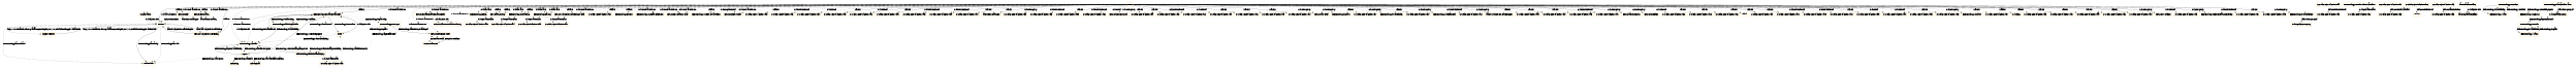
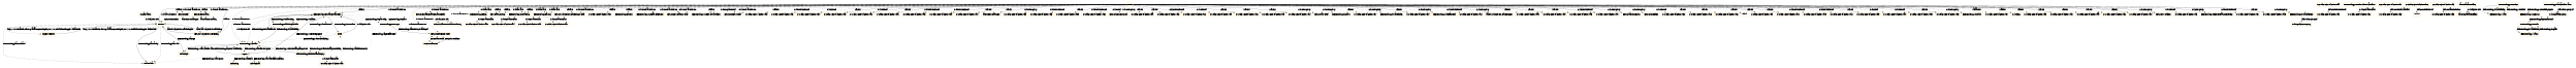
  digraph {
    rankdir=TB
    node [color=orange shape=rectangle]
    edge [style=dotted]
    "HASIO:Personality"
    ":Person"
    "HASIO:Subjective_Well_Being"
    "objectrole:Role"
    "xsd:boolean"
+   "xsd:integer"
    "c7c19f6:163e7946898:-7ff4"
    "c7c19f6:163e7946898:-7ff0"
    "FHNOntology1:NeedsWithoutSatisfiers"
    "c7c19f6:163e7946898:-7fe2"
    "c7c19f6:163e7946898:-7fe9"
    "c7c19f6:163e7946898:-7fe6"
    "FHNOntology:Destroyer"
    "FHNOntology:Fundamental_Need"
    "HASIO:Influence_Model"
    ":Role"
    "FHNOntology:InhibitingSatisfier"
    ":Agent"
    "FHNOntology:Satisfier"
    "HASIO:Influence"
    "c7c19f6:163e7946898:-7fec"
    "xsd:int"
    "c7c19f6:163e7946898:-7ffc"
    "c7c19f6:163e7946898:-7ff8"
    "HASIO:Fundamental_Human_Needs"
    "HASIO:Self-Determination_Theory"
    "HASIO:Need"
    "xsd:decimal"
    "xsd:string"
    "FHNOntology:ExistentialCategory"
    "c7c19f6:163e7946898:-7fae"
    ":Organization"
    "FHNOntology:Being"
    "c7c19f6:163e7946898:-7fbb"
    "base:Pleasant_Affect"
    "base:Unpleasant_Affect"
    n37 [label="Personality:Doing"]
    "c7c19f6:163e7946898:-7fb4"
    "FHNOntology:Interacting"
    "c7c19f6:163e7946898:-7f9b"
    "FHNOntology:Having"
    "c7c19f6:163e7946898:-7fa7"
    "FHNOntology:isASatisfierFor"
    "owl:topObjectProperty"
    "FHNOntology1:Need01"
    "FHNOntology1:Sat02"
    "FHNOntology1:Agent02"
    NULL
    "HASIO:Subjective_well_Being_Model"
    "c7c19f6:163e7946898:-7fe0"
    "FHNOntology:Fitness"
    "FHNOntology:SpecializedFitness"
    "HASIO:Personality_Model"
    "FHNOntology1:NeedWithSatisfiers"
    "HASIO:Needs_Model"
    n56 [label="c7c19f6:163e7146898:-7fbf"]
    "c7c19f6:163e7946898:-7ff3"
    "c7c19f6:163e7946898:-7fed"
    "c7c19f6:163e7946898:-7ffb"
    "c7c19f6:163e7946898:-7fac"
    "c7c19f6:163e7946898:-7fdb"
    "c7c19f6:163e7946898:-7fa5"
    "c7c19f6:163e7946898:-7fea"
    "c7c19f6:163e7946898:-7fb7"
    "base:isPersonalityFor"
    "c7c19f6:163e7946898:-7f9f"
    "c7c19f6:163e7946898:-7ff5"
    "c7c19f6:163e7946898:-7f99"
    "c7c19f6:163e7946898:-7fe5"
    "HASIO:isDimensionOf"
    "c7c19f6:163e7946898:-7ffa"
    "c7c19f6:163e7946898:-7ff2"
    "c7c19f6:163e7946898:-7fc8"
    "c7c19f6:163e7946898:-7ff7"
    "c7c19f6:163e7946898:-7fcc"
    "c7c19f6:163e7946898:-7fdf"
    "c7c19f6:163e7946898:-7fc4"
    "HASIO:hasModel"
    "FHNOntology:impairs"
    "c7c19f6:163e7946898:-7fe7"
    "FHNOntology:isSatisfiedBy"
    "c7c19f6:163e7946898:-7f9d"
    "FHNOntology:roleHasNeed"
    "c7c19f6:163e7946898:-7fb2"
    "base:isSubjective_Well_BeingFor"
    "c7c19f6:163e7946898:-7fab"
    "c7c19f6:163e7946898:-7fe4"
    "c7c19f6:163e7946898:-7fa3"
    "c7c19f6:163e7946898:-7fd7"
    "HASIO:hasDimension"
    "HASIO:isNeedFor"
    "c7c19f6:163e7946898:-7fe8"
    "c7c19f6:163e7946898:-7fce"
    "c7c19f6:163e7946898:-7fc6"
    "rdf:nil"
    "c7c19f6:163e7946898:-7ff1"
    "c7c19f6:163e7946898:-7fb0"
    "c7c19f6:163e7946898:-7fb9"
    "c7c19f6:163e7946898:-7fd2"
    "c7c19f6:163e7946898:-7fd9"
    "c7c19f6:163e7946898:-7fad"
    "c7c19f6:163e7946898:-7feb"
    "c7c19f6:163e7946898:-7fee"
    "FHNOntology1:inhibits"
    "c7c19f6:163e7946898:-7f97"
    "owl:Thing"
    "c7c19f6:163e7946898:-7ff9"
    "c7c19f6:163e7946898:-7fd0"
    "c7c19f6:163e7946898:-7faa"
    "c7c19f6:163e7946898:-7ff6"
    "c7c19f6:163e7946898:-7fbd"
    "HASIO:isModelFor"
    "c7c19f6:163e7946898:-7fef"
    "FHNOntology:isExistentiallyNeededBy"
    "c7c19f6:163e7946898:-7fe1"
    "c7c19f6:163e7946898:-7fd5"
    "FHNOntology1:Sat01"
    "FHNOntology1:Need02"
    "FHNOntology1:hasSatisfierValue"
    "owl:topDataProperty"
    "HASIO:Personality" -> ":Person" [label="base:isPersonalityFor"]
    ":Person" -> "HASIO:Personality" [label="base:hasPersonality"]
    ":Person" -> "HASIO:Subjective_Well_Being" [label="base:hasSubjective_Well_Being" style=solid]
    ":Person" -> "objectrole:Role" [label="http://www.semanticweb.org/rabaa006/ontologies/2017/10/untitled-ontology-314#hasRole" style=dashed]
    ":Person" -> "xsd:boolean" [label="FHNOntology:hasFamily" style=solid]
    ":Person" -> "xsd:boolean" [label="FHNOntology:hasWife" style=dashed]
    ":Person" -> "xsd:boolean" [label="FHNOntology:hasHusband" style=dashed]
+   ":Person" -> "xsd:integer" [label="FHNOntology:hasAge" style=solid]
    "HASIO:Subjective_Well_Being" -> ":Person" [label="base:isSubjective_Well_BeingFor" style=solid]
    "objectrole:Role" -> ":Person" [label="http://www.semanticweb.org/rabaa006/ontologies/2017/10/untitled-ontology-314#isRoleof" style=solid]
    "c7c19f6:163e7946898:-7ff4" -> "c7c19f6:163e7946898:-7ff0" [label="HASIO:isDimensionOf" style=dashed]
    "FHNOntology1:NeedsWithoutSatisfiers" -> "c7c19f6:163e7946898:-7fe2" [label="owl:equivalentClass" style=dashed]
    "c7c19f6:163e7946898:-7fe9" -> "c7c19f6:163e7946898:-7fe6" [label="HASIO:Needs_Satisfied"]
-   "FHNOntology:Destroyer" -> ":Role" [label="FHNOntology:impairs"]
+   "FHNOntology:Destroyer" -> "FHNOntology:Fundamental_Need" [label="FHNOntology:impairs"]
    "FHNOntology:Destroyer" -> "HASIO:Influence_Model" [label="FHNOntology:hasDestroyerRatingOf" style=solid]
    "FHNOntology:Fundamental_Need" -> "FHNOntology:Destroyer" [label="FHNOntology:impairedBy"]
    "FHNOntology:Fundamental_Need" -> ":Role" [label="FHNOntology:isANeedFor" style=solid]
    "FHNOntology:Fundamental_Need" -> "FHNOntology:InhibitingSatisfier" [label="FHNOntology1:inhibitedBy" style=solid]
    "FHNOntology:Fundamental_Need" -> ":Agent" [label="FHNOntology1:neededByAgent" style=solid]
    "FHNOntology:Fundamental_Need" -> "FHNOntology:Satisfier" [label="owl:disjointWith"]
    "FHNOntology:Fundamental_Need" -> "FHNOntology:Satisfier" [label="FHNOntology:isSatisfiedBy" style=solid]
    "HASIO:Influence_Model" -> "HASIO:Influence" [label="HASIO:isModelFor" style=solid]
    ":Role" -> "FHNOntology:Fundamental_Need" [label="owl:disjointWith" style=solid]
    ":Role" -> "FHNOntology:Fundamental_Need" [label="FHNOntology:roleHasNeed"]
    ":Role" -> "FHNOntology:Satisfier" [label="FHNOntology:roleIsSatisfiedBy" style=dashed]
    "FHNOntology:InhibitingSatisfier" -> "FHNOntology:Fundamental_Need" [label="FHNOntology1:inhibits" style=solid]
    ":Agent" -> "xsd:boolean" [label="FHNOntology1:hasSensor"]
    ":Agent" -> "FHNOntology:Fundamental_Need" [label="FHNOntology:agentHasNeed"]
    ":Agent" -> "FHNOntology:Satisfier" [label="FHNOntology:agentIsSatisfiedBy" style=solid]
    ":Agent" -> "xsd:decimal" [label="FHNOntology:hasSatisficationRating" style=dashed]
    ":Agent" -> "xsd:string" [label="FHNOntology:hasRole" style=dashed]
+   "FHNOntology:Satisfier" -> "xsd:integer" [label="FHNOntology1:hasSatisfierValue" style=solid]
    "FHNOntology:Satisfier" -> "FHNOntology:Fundamental_Need" [label="FHNOntology:isASatisfierFor" style=dashed]
    "FHNOntology:Satisfier" -> ":Agent" [label="FHNOntology:satisfierForAgent" style=solid]
    "FHNOntology:Satisfier" -> "FHNOntology:ExistentialCategory" [label="FHNOntology:isExistentiallyNeededBy"]
    "HASIO:Influence" -> "HASIO:Influence_Model" [label="HASIO:hasModel" style=dashed]
    "c7c19f6:163e7946898:-7fec" -> "xsd:int" [label="HASIO:Needs_Level" style=dashed]
    "c7c19f6:163e7946898:-7ffc" -> "c7c19f6:163e7946898:-7ff8" [label="HASIO:hasDimension" style=solid]
    "HASIO:Fundamental_Human_Needs" -> "HASIO:Self-Determination_Theory" [label="owl:disjointWith" style=solid]
    "HASIO:Need" -> ":Person" [label="HASIO:isNeedFor"]
    "FHNOntology:ExistentialCategory" -> "FHNOntology:Satisfier" [label="FHNOntology1:existentiallyCategorizes" style=solid]
    "FHNOntology:ExistentialCategory" -> "c7c19f6:163e7946898:-7fae" [label="owl:equivalentClass"]
    "c7c19f6:163e7946898:-7fae" -> ":Role" [label="FHNOntology:satisfierForRole"]
    ":Organization" -> ":Person" [label="owl:disjointWith" style=dashed]
    "FHNOntology:Being" -> "c7c19f6:163e7946898:-7fbb" [label="owl:equivalentClass"]
    "base:Pleasant_Affect" -> "base:Unpleasant_Affect" [label="owl:disjointWith" style=dashed]
    n37 -> "c7c19f6:163e7946898:-7fb4" [label="owl:equivalentClass"]
    "FHNOntology:Interacting" -> "c7c19f6:163e7946898:-7f9b" [label="owl:equivalentClass"]
    "FHNOntology:Having" -> "c7c19f6:163e7946898:-7fa7" [label="owl:equivalentClass" style=dashed]
    "FHNOntology:isASatisfierFor" -> "owl:topObjectProperty" [label="rdfs:subPropertyOf" style=solid]
    "FHNOntology1:Need01" -> "FHNOntology1:Sat02" [label="FHNOntology:isSatisfiedBy" style=solid]
    "FHNOntology1:Sat02" -> "FHNOntology1:Need01" [label="FHNOntology:impairs" style=dashed]
    "FHNOntology1:Agent02" -> "FHNOntology1:Need01" [label="FHNOntology:agentHasNeed" style=dashed]
    NULL -> "HASIO:Personality" [label="rdf:first" style=dashed]
    NULL -> "HASIO:Personality" [label="owl:someValuesFrom" style=dashed]
    NULL -> ":Person" [label="owl:hasSubjective" style=solid]
    NULL -> "HASIO:Subjective_Well_Being" [label="rdf:first" style=solid]
    NULL -> "HASIO:Subjective_Well_Being" [label="owl:someValuesFrom" style=dashed]
    NULL -> "FHNOntology:Fundamental_Need" [label="rdf:first"]
    NULL -> "FHNOntology:Fundamental_Need" [label="owl:someValuesFrom" style=solid]
    NULL -> "HASIO:Influence_Model" [label="owl:someValuesFrom" style=dashed]
    NULL -> "FHNOntology:Satisfier" [label="owl:someValuesFrom" style=dashed]
    NULL -> "HASIO:Influence" [label="owl:someValuesFrom"]
    NULL -> "HASIO:Fundamental_Human_Needs" [label="owl:someValuesFrom"]
    NULL -> "HASIO:Self-Determination_Theory" [label="owl:someValuesFrom"]
    NULL -> "HASIO:Need" [label="owl:someValuesFrom" style=dashed]
    NULL -> "HASIO:Need" [label="rdf:first" style=dashed]
    NULL -> "FHNOntology:Being" [label="owl:hasValue"]
    NULL -> "FHNOntology:Being" [label="rdf:first"]
    NULL -> n37 [label="rdf:first"]
    NULL -> n37 [label="owl:hasValue" style=solid]
    NULL -> "FHNOntology:Interacting" [label="rdf:first"]
    NULL -> "FHNOntology:Interacting" [label="owl:hasValue" style=solid]
    NULL -> "FHNOntology:Having" [label="owl:hasValue" style=dashed]
    NULL -> "FHNOntology:Having" [label="rdf:first" style=dashed]
    NULL -> "FHNOntology:isASatisfierFor" [label="owl:onProperty"]
    NULL -> "HASIO:Subjective_well_Being_Model" [label="rdf:first" style=dashed]
    NULL -> "HASIO:Subjective_well_Being_Model" [label="owl:someValuesFrom" style=dashed]
    NULL -> "c7c19f6:163e7946898:-7fe0" [label="rdf:first" style=dashed]
    NULL -> "FHNOntology:Fitness" [label="owl:someValuesFrom" style=dashed]
    NULL -> "FHNOntology:SpecializedFitness" [label="owl:someValuesFrom"]
    NULL -> "HASIO:Personality_Model" [label="rdf:first"]
    NULL -> "HASIO:Personality_Model" [label="owl:someValuesFrom"]
    NULL -> "FHNOntology1:NeedWithSatisfiers" [label="owl:complementOf" style=dashed]
    NULL -> "HASIO:Needs_Model" [label="rdf:first"]
    NULL -> "HASIO:Needs_Model" [label="owl:someValuesFrom" style=dashed]
    NULL -> n56 [label="owl:intersectionOf"]
    NULL -> "c7c19f6:163e7946898:-7ff3" [label="owl:unionOf" style=dashed]
    NULL -> "c7c19f6:163e7946898:-7fed" [label="rdf:rest" style=dashed]
    NULL -> "c7c19f6:163e7946898:-7ffb" [label="owl:unionOf" style=solid]
    NULL -> "c7c19f6:163e7946898:-7fac" [label="rdf:rest" style=solid]
    NULL -> "c7c19f6:163e7946898:-7fdb" [label="owl:intersectionOf" style=solid]
    NULL -> "c7c19f6:163e7946898:-7fa5" [label="owl:intersectionOf"]
    NULL -> "c7c19f6:163e7946898:-7fea" [label="rdf:rest" style=solid]
    NULL -> "c7c19f6:163e7946898:-7fb7" [label="rdf:rest" style=dashed]
    NULL -> "base:isPersonalityFor" [label="owl:onProperty" style=solid]
    NULL -> "c7c19f6:163e7946898:-7f9f" [label="owl:intersectionOf"]
    NULL -> "c7c19f6:163e7946898:-7ff5" [label="rdf:rest"]
    NULL -> "c7c19f6:163e7946898:-7f99" [label="owl:intersectionOf" style=solid]
    NULL -> "c7c19f6:163e7946898:-7fe5" [label="owl:oneOf" style=dashed]
    NULL -> "HASIO:isDimensionOf" [label="owl:onProperty" style=solid]
    NULL -> "c7c19f6:163e7946898:-7ffa" [label="rdf:rest"]
    NULL -> "c7c19f6:163e7946898:-7ff2" [label="rdf:rest" style=dashed]
    NULL -> "c7c19f6:163e7946898:-7fc8" [label="owl:intersectionOf" style=solid]
    NULL -> "c7c19f6:163e7946898:-7ff7" [label="owl:unionOf" style=dashed]
    NULL -> "c7c19f6:163e7946898:-7fcc" [label="rdf:rest" style=solid]
    NULL -> "c7c19f6:163e7946898:-7fdf" [label="rdf:rest"]
    NULL -> "c7c19f6:163e7946898:-7fc4" [label="rdf:rest" style=solid]
    NULL -> "HASIO:hasModel" [label="owl:onProperty"]
    NULL -> "FHNOntology:impairs" [label="owl:onProperty"]
    NULL -> "c7c19f6:163e7946898:-7fe7" [label="rdf:rest"]
    NULL -> "FHNOntology:isSatisfiedBy" [label="owl:onProperty" style=dashed]
    NULL -> "c7c19f6:163e7946898:-7f9d" [label="rdf:rest" style=solid]
    NULL -> "FHNOntology:roleHasNeed" [label="owl:onProperty" style=dashed]
    NULL -> "c7c19f6:163e7946898:-7fb2" [label="owl:intersectionOf"]
    NULL -> "base:isSubjective_Well_BeingFor" [label="owl:onProperty" style=solid]
    NULL -> "c7c19f6:163e7946898:-7fab" [label="rdf:rest"]
    NULL -> "c7c19f6:163e7946898:-7fe4" [label="rdf:rest" style=solid]
    NULL -> "c7c19f6:163e7946898:-7fa3" [label="rdf:rest"]
    NULL -> "c7c19f6:163e7946898:-7fd7" [label="owl:intersectionOf" style=solid]
    NULL -> "HASIO:hasDimension" [label="owl:onProperty" style=solid]
    NULL -> "HASIO:isNeedFor" [label="owl:onProperty" style=dashed]
    NULL -> "c7c19f6:163e7946898:-7fe8" [label="owl:unionOf"]
    NULL -> "c7c19f6:163e7946898:-7fce" [label="rdf:rest"]
    NULL -> "c7c19f6:163e7946898:-7fc6" [label="rdf:rest"]
    NULL -> "rdf:nil" [label="rdf:rest"]
    NULL -> "c7c19f6:163e7946898:-7ff1" [label="rdf:rest" style=solid]
    NULL -> "c7c19f6:163e7946898:-7fb0" [label="rdf:rest" style=solid]
    NULL -> "c7c19f6:163e7946898:-7fb9" [label="owl:intersectionOf"]
    NULL -> "c7c19f6:163e7946898:-7fd2" [label="owl:intersectionOf" style=dashed]
    NULL -> "c7c19f6:163e7946898:-7fd9" [label="rdf:rest" style=solid]
    NULL -> "c7c19f6:163e7946898:-7fad" [label="owl:oneOf" style=dashed]
    NULL -> "c7c19f6:163e7946898:-7feb" [label="owl:unionOf" style=dashed]
    NULL -> "c7c19f6:163e7946898:-7fee" [label="rdf:rest" style=solid]
    NULL -> "FHNOntology1:inhibits" [label="owl:onProperty" style=dashed]
-   NULL -> "c7c19f6:163e7946898:-7f97" [label="rdf:rest"]
+   NULL -> "c7c19f6:163e7946898:-7f97" [label="rabaa:rest"]
    NULL -> "owl:Thing" [label="rdf:first"]
    NULL -> "c7c19f6:163e7946898:-7ff9" [label="rdf:rest"]
    NULL -> "c7c19f6:163e7946898:-7fd0" [label="rdf:rest" style=solid]
    NULL -> "c7c19f6:163e7946898:-7faa" [label="rdf:rest"]
    NULL -> "c7c19f6:163e7946898:-7ff6" [label="rdf:rest"]
    NULL -> "c7c19f6:163e7946898:-7fbd" [label="rdf:rest" style=solid]
    NULL -> "HASIO:isModelFor" [label="owl:onProperty" style=solid]
    NULL -> "c7c19f6:163e7946898:-7fef" [label="owl:unionOf"]
    NULL -> "FHNOntology:isExistentiallyNeededBy" [label="owl:onProperty" style=solid]
    NULL -> "c7c19f6:163e7946898:-7fe1" [label="owl:intersectionOf"]
    NULL -> "c7c19f6:163e7946898:-7fd5" [label="rdf:rest" style=solid]
    "FHNOntology1:Sat01" -> "FHNOntology1:Need02" [label="FHNOntology1:inhibits"]
    "FHNOntology1:Need02" -> "FHNOntology1:Agent02" [label="FHNOntology1:neededByAgent"]
    "FHNOntology1:Need02" -> "FHNOntology1:Sat01" [label="FHNOntology:isSatisfiedBy" style=solid]
    "FHNOntology1:hasSatisfierValue" -> "owl:topDataProperty" [label="rdfs:subPropertyOf" style=dashed]
  }
